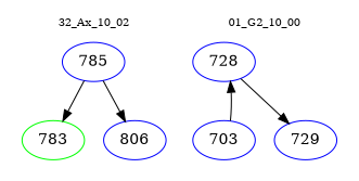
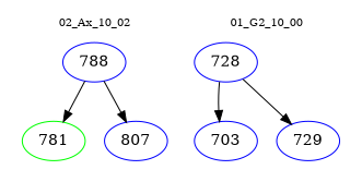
  digraph {
    node [color=blue]
    edge [color=black]
-   n1 [label=785]
-   n2 [color=green label=783]
-   n3 [label=806]
+   n1 [label=788]
+   n2 [color=green label=781]
+   n3 [label=807]
    n4 [label=728]
    n5 [label=703]
    n6 [label=729]
    subgraph cluster_1 {
      color=white
      fontsize=10
-     label="32_Ax_10_02"
+     label="02_Ax_10_02"
      n1
      n2
      n3
    }
    subgraph cluster_2 {
      color=white
      fontsize=10
      label="01_G2_10_00"
      n4
      n5
      n6
    }
    n1 -> n2
    n1 -> n3
-   n5 -> n4
+   n4 -> n5
    n4 -> n6
  }
